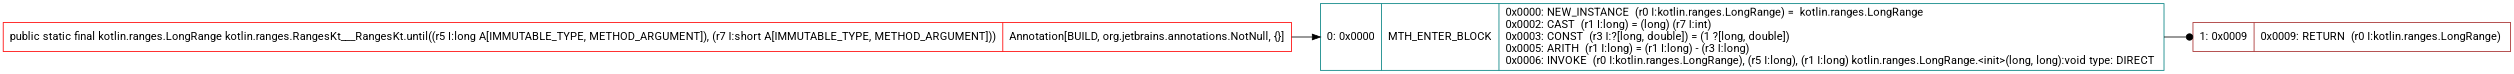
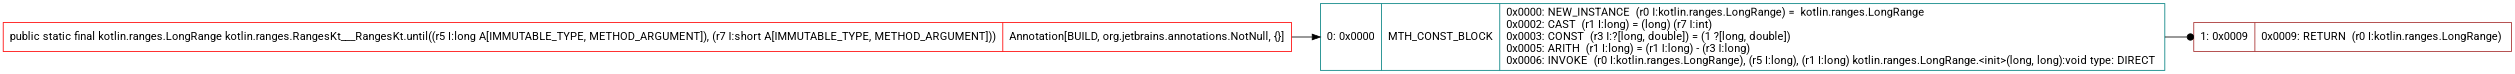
  digraph {
    rankdir=LR
    fontname=Roboto
    node [shape=record fontname=Roboto]
    edge [fontname=Roboto]
-   n1 [label="{0\:\ 0x0000|MTH_ENTER_BLOCK\l|0x0000: NEW_INSTANCE  (r0 I:kotlin.ranges.LongRange) =  kotlin.ranges.LongRange \l0x0002: CAST  (r1 I:long) = (long) (r7 I:int) \l0x0003: CONST  (r3 I:?[long, double]) = (1 ?[long, double]) \l0x0005: ARITH  (r1 I:long) = (r1 I:long) \- (r3 I:long) \l0x0006: INVOKE  (r0 I:kotlin.ranges.LongRange), (r5 I:long), (r1 I:long) kotlin.ranges.LongRange.\<init\>(long, long):void type: DIRECT \l}" color=teal]
+   n1 [label="{0\:\ 0x0000|MTH_CONST_BLOCK\l|0x0000: NEW_INSTANCE  (r0 I:kotlin.ranges.LongRange) =  kotlin.ranges.LongRange \l0x0002: CAST  (r1 I:long) = (long) (r7 I:int) \l0x0003: CONST  (r3 I:?[long, double]) = (1 ?[long, double]) \l0x0005: ARITH  (r1 I:long) = (r1 I:long) \- (r3 I:long) \l0x0006: INVOKE  (r0 I:kotlin.ranges.LongRange), (r5 I:long), (r1 I:long) kotlin.ranges.LongRange.\<init\>(long, long):void type: DIRECT \l}" color=teal]
    n2 [label="{1\:\ 0x0009|0x0009: RETURN  (r0 I:kotlin.ranges.LongRange) \l}" color=brown]
    n3 [label="{public static final kotlin.ranges.LongRange kotlin.ranges.RangesKt___RangesKt.until((r5 I:long A[IMMUTABLE_TYPE, METHOD_ARGUMENT]), (r7 I:short A[IMMUTABLE_TYPE, METHOD_ARGUMENT]))  | Annotation[BUILD, org.jetbrains.annotations.NotNull, \{\}]\l}" color=red]
    n1 -> n2 [arrowhead=dot]
    n3 -> n1 [arrowhead=normal]
  }
